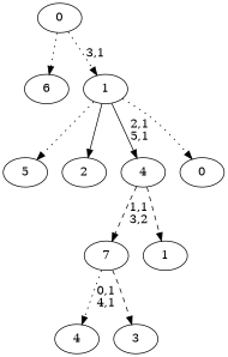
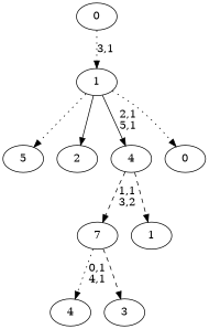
  digraph {
    edge [style=dotted]
-   n1 [label=6]
    n2 [label=5]
    n3 [label=4]
    n4 [label=3]
    7
    n6 [label=2]
    n7 [label=1]
    4
    n9 [label=0]
    1
    0
    7 -> n3 [label="0,1\n4,1"]
    7 -> n4 [style=dashed]
    4 -> 7 [label="1,1\n3,2" style=dashed]
    4 -> n7 [style=dashed]
    1 -> n2
    1 -> n6 [style=solid]
    1 -> 4 [label="2,1\n5,1" style=solid]
    1 -> n9
-   0 -> n1
    0 -> 1 [label="3,1"]
  }
